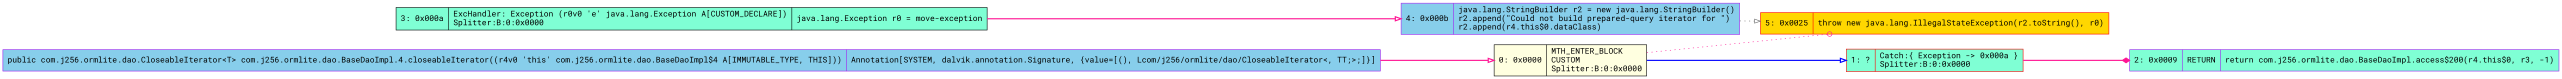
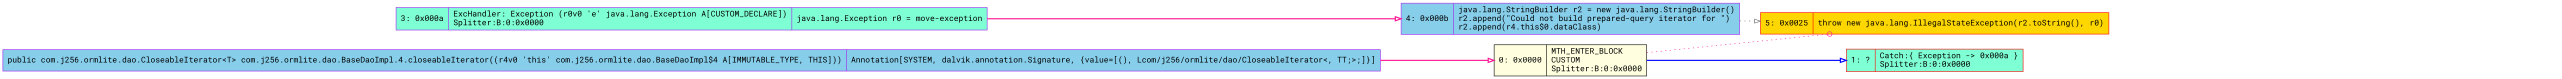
  digraph {
    fontname="Roboto Mono"
    rankdir=LR
    node [color=purple fillcolor=aquamarine fontname="Roboto Mono" shape=record style=filled]
    edge [arrowhead=onormal color=deeppink fontname="Roboto Mono" style=bold]
    n1 [color=black fillcolor=lightyellow label="{0\:\ 0x0000|MTH_ENTER_BLOCK\lCUSTOM\lSplitter:B:0:0x0000\l}"]
    n2 [color=red label="{1\:\ ?|Catch:\{ Exception \-\> 0x000a \}\lSplitter:B:0:0x0000\l}"]
    n3 [color=red fillcolor=gold label="{5\:\ 0x0025|throw new java.lang.IllegalStateException(r2.toString(), r0)\l}"]
-   n4 [label="{2\:\ 0x0009|RETURN\l|return com.j256.ormlite.dao.BaseDaoImpl.access$200(r4.this$0, r3, \-1)\l}"]
-   n5 [color=black label="{3\:\ 0x000a|ExcHandler: Exception (r0v0 'e' java.lang.Exception A[CUSTOM_DECLARE])\lSplitter:B:0:0x0000\l|java.lang.Exception r0 = move\-exception\l}"]
+   n5 [label="{3\:\ 0x000a|ExcHandler: Exception (r0v0 'e' java.lang.Exception A[CUSTOM_DECLARE])\lSplitter:B:0:0x0000\l|java.lang.Exception r0 = move\-exception\l}"]
    n6 [fillcolor=skyblue label="{4\:\ 0x000b|java.lang.StringBuilder r2 = new java.lang.StringBuilder()\lr2.append(\"Could not build prepared\-query iterator for \")\lr2.append(r4.this$0.dataClass)\l}"]
    n7 [fillcolor=skyblue label="{public com.j256.ormlite.dao.CloseableIterator\<T\> com.j256.ormlite.dao.BaseDaoImpl.4.closeableIterator((r4v0 'this' com.j256.ormlite.dao.BaseDaoImpl$4 A[IMMUTABLE_TYPE, THIS]))  | Annotation[SYSTEM, dalvik.annotation.Signature, \{value=[(), Lcom\/j256\/ormlite\/dao\/CloseableIterator\<, TT;\>;]\}]\l}"]
    n1 -> n2 [color=blue]
    n1 -> n3 [arrowhead=odot style=dotted]
-   n2 -> n4 [arrowhead=diamond]
    n5 -> n6
    n6 -> n3 [color=gray40 style=dotted]
    n7 -> n1
  }
